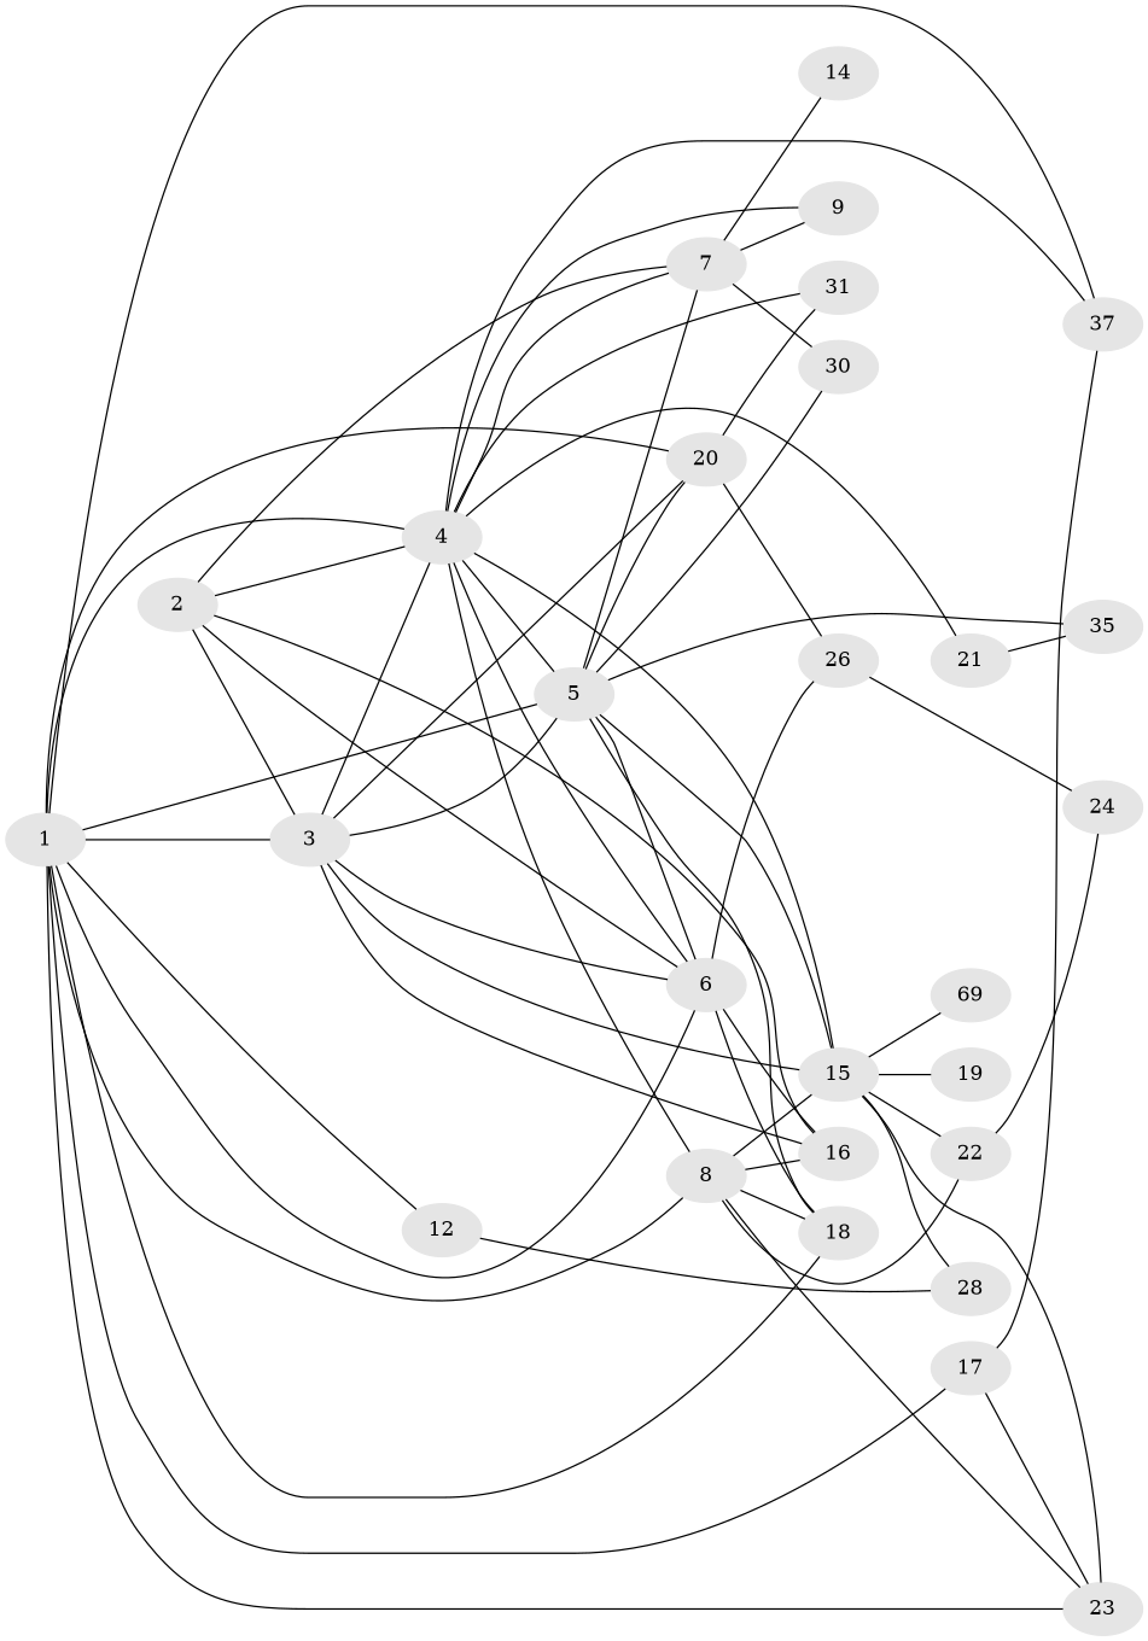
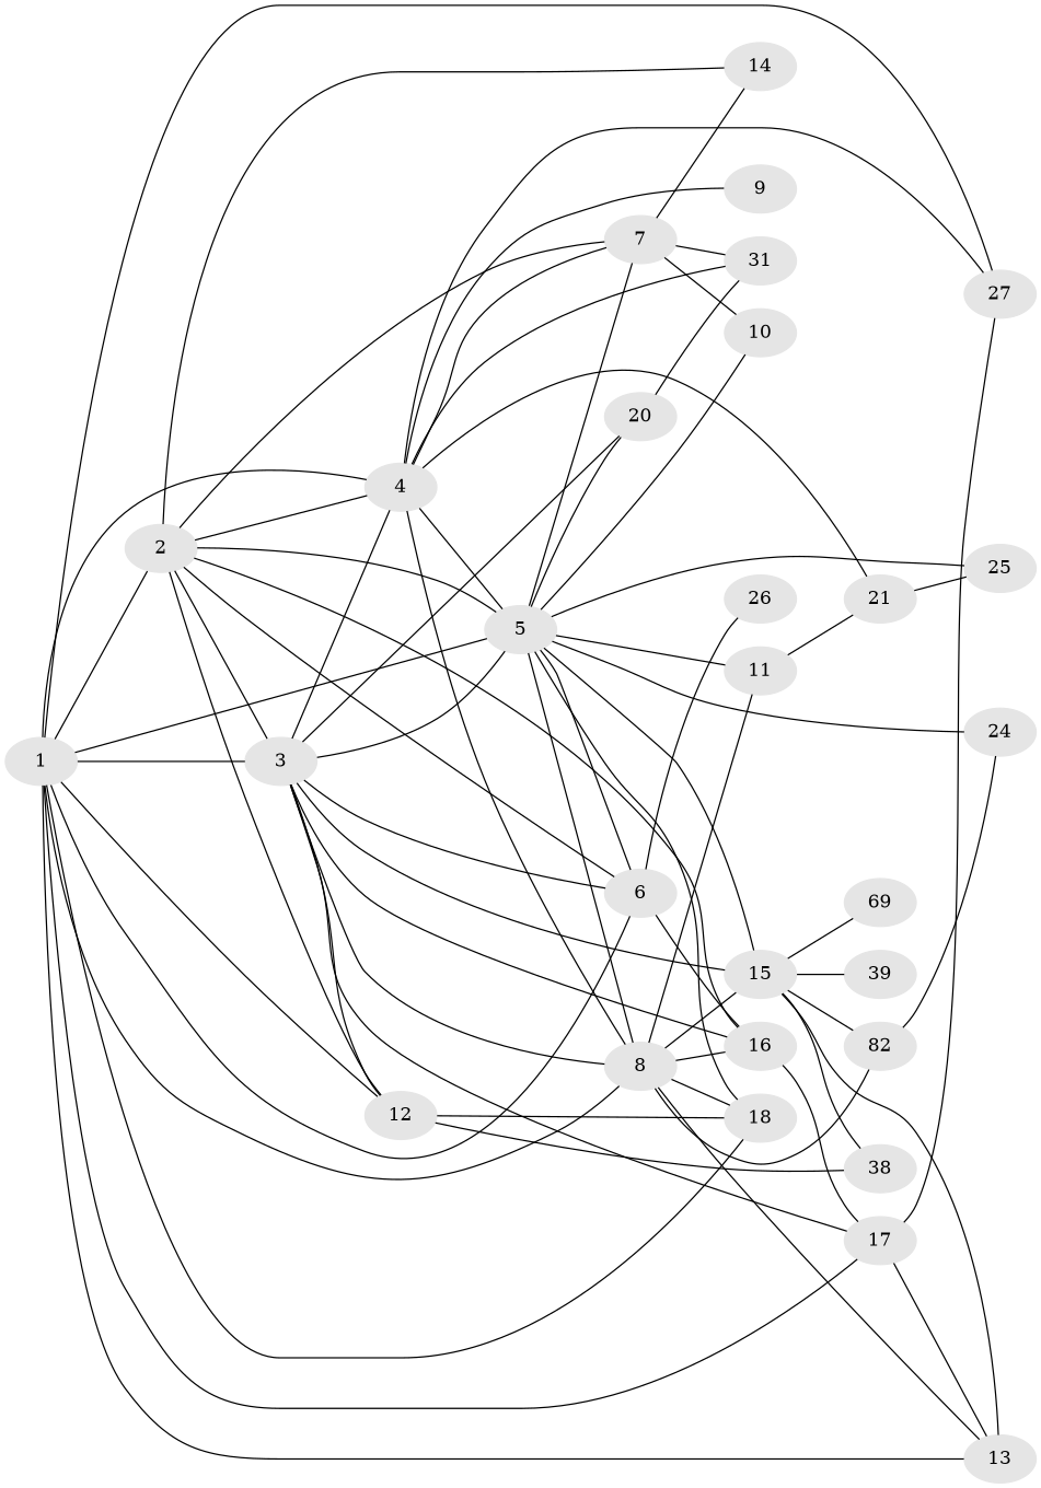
  graph {
    rankdir=LR
    node [color=gray90 style=filled]
    edge [weight=1.0]
    1
    2
    3
    4
    5
    6
    8
    12
    17
    18
-   23
-   27 [label=37]
+   23 [label=13]
+   27
    7
    14
    16
    15
    20
    9
    21
    31
-   10 [label=30]
+   10
+   11
    24
-   25 [label=35]
+   25
    26
-   22
-   28
-   19
+   22 [label=82]
+   28 [label=38]
+   19 [label=39]
    n29 [label=69]
-   1 -- 20 [weight=4.0]
+   1 -- 2 [weight=4.0]
    1 -- 3 [weight=4.0]
    1 -- 4 [weight=4.0]
    1 -- 5 [weight=2.0]
    1 -- 6 [weight=3.0]
    1 -- 8
    1 -- 12 [weight=2.0]
    1 -- 17
    1 -- 18 [weight=2.0]
    1 -- 23 [weight=5.0]
    1 -- 27
    2 -- 3 [weight=4.0]
    2 -- 4 [weight=4.0]
+   2 -- 5 [weight=3.0]
    2 -- 6 [weight=2.0]
+   2 -- 12
    2 -- 7 [weight=5.0]
+   2 -- 14
    2 -- 16
    3 -- 4 [weight=4.0]
    3 -- 5 [weight=2.0]
    3 -- 6 [weight=2.0]
+   3 -- 8
+   3 -- 12
+   3 -- 17
    3 -- 16
    3 -- 15
    3 -- 20
    4 -- 5 [weight=2.0]
-   4 -- 6 [weight=2.0]
    4 -- 8 [weight=7.0]
    4 -- 27
    4 -- 7
-   4 -- 15
    4 -- 9
    4 -- 21
    4 -- 31
    5 -- 6
+   5 -- 8 [weight=2.0]
    5 -- 18
    5 -- 7
    5 -- 15
    5 -- 20
    5 -- 10
-   26 -- 24
+   5 -- 11
+   5 -- 24
    5 -- 25
    6 -- 16
    6 -- 26
    8 -- 18
    8 -- 23
    8 -- 16
    8 -- 15 [weight=4.0]
+   8 -- 11
    8 -- 22
-   6 -- 18
+   12 -- 18
    12 -- 28
    17 -- 23
    17 -- 27 [weight=2.0]
    7 -- 14
-   7 -- 9
+   7 -- 31
    7 -- 10
+   16 -- 17 [weight=2.0]
    15 -- 23
    15 -- 22
    15 -- 28
    15 -- 19 [weight=2.0]
    15 -- n29
    20 -- 31
-   20 -- 26
    21 -- 25
+   11 -- 21
    22 -- 24
  }
